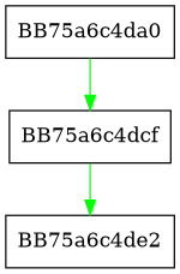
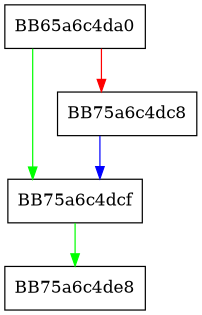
  digraph {
    splines=ortho
    node [shape=box]
    edge [color=green]
-   BB75a6c4da0
+   BB75a6c4da0 [label=BB65a6c4da0]
    BB75a6c4dcf
-   BB75a6c4de2
+   BB75a6c4dc8
+   BB75a6c4de2 [label=BB75a6c4de8]
    BB75a6c4da0 -> BB75a6c4dcf
+   BB75a6c4da0 -> BB75a6c4dc8 [color=red]
    BB75a6c4dcf -> BB75a6c4de2
+   BB75a6c4dc8 -> BB75a6c4dcf [color=blue]
  }
